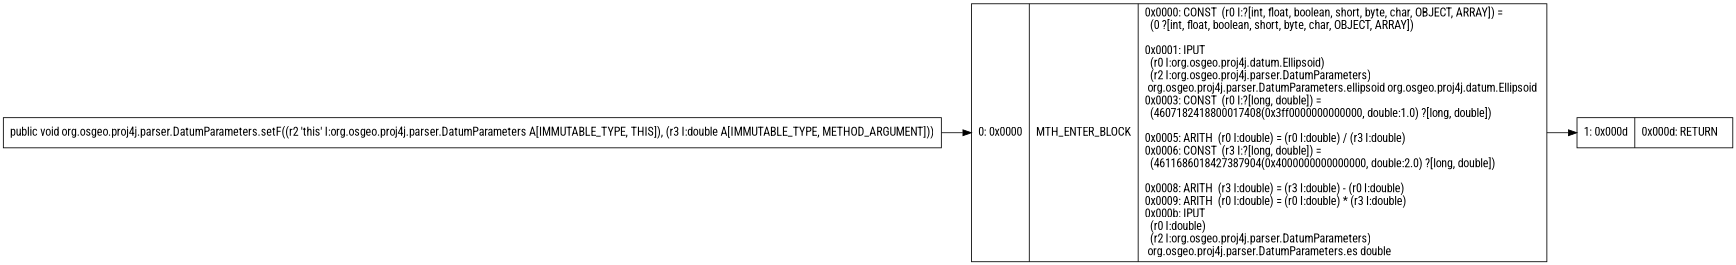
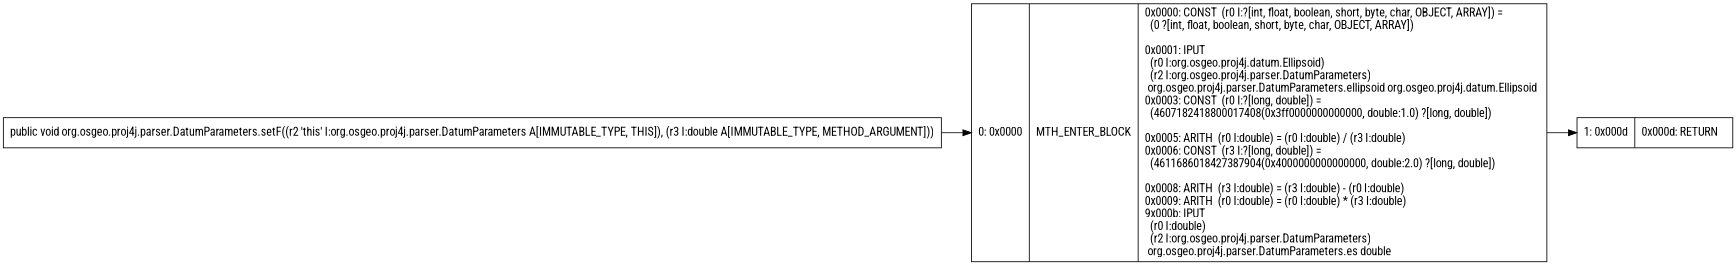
  digraph {
    rankdir=LR
    fontname="Roboto Condensed"
    node [shape=record fontname="Roboto Condensed"]
    edge [fontname="Roboto Condensed"]
-   n1 [label="{0\:\ 0x0000|MTH_ENTER_BLOCK\l|0x0000: CONST  (r0 I:?[int, float, boolean, short, byte, char, OBJECT, ARRAY]) = \l  (0 ?[int, float, boolean, short, byte, char, OBJECT, ARRAY])\l \l0x0001: IPUT  \l  (r0 I:org.osgeo.proj4j.datum.Ellipsoid)\l  (r2 I:org.osgeo.proj4j.parser.DatumParameters)\l org.osgeo.proj4j.parser.DatumParameters.ellipsoid org.osgeo.proj4j.datum.Ellipsoid \l0x0003: CONST  (r0 I:?[long, double]) = \l  (4607182418800017408(0x3ff0000000000000, double:1.0) ?[long, double])\l \l0x0005: ARITH  (r0 I:double) = (r0 I:double) \/ (r3 I:double) \l0x0006: CONST  (r3 I:?[long, double]) = \l  (4611686018427387904(0x4000000000000000, double:2.0) ?[long, double])\l \l0x0008: ARITH  (r3 I:double) = (r3 I:double) \- (r0 I:double) \l0x0009: ARITH  (r0 I:double) = (r0 I:double) * (r3 I:double) \l0x000b: IPUT  \l  (r0 I:double)\l  (r2 I:org.osgeo.proj4j.parser.DatumParameters)\l org.osgeo.proj4j.parser.DatumParameters.es double \l}"]
+   n1 [label="{0\:\ 0x0000|MTH_ENTER_BLOCK\l|0x0000: CONST  (r0 I:?[int, float, boolean, short, byte, char, OBJECT, ARRAY]) = \l  (0 ?[int, float, boolean, short, byte, char, OBJECT, ARRAY])\l \l0x0001: IPUT  \l  (r0 I:org.osgeo.proj4j.datum.Ellipsoid)\l  (r2 I:org.osgeo.proj4j.parser.DatumParameters)\l org.osgeo.proj4j.parser.DatumParameters.ellipsoid org.osgeo.proj4j.datum.Ellipsoid \l0x0003: CONST  (r0 I:?[long, double]) = \l  (4607182418800017408(0x3ff0000000000000, double:1.0) ?[long, double])\l \l0x0005: ARITH  (r0 I:double) = (r0 I:double) \/ (r3 I:double) \l0x0006: CONST  (r3 I:?[long, double]) = \l  (4611686018427387904(0x4000000000000000, double:2.0) ?[long, double])\l \l0x0008: ARITH  (r3 I:double) = (r3 I:double) \- (r0 I:double) \l0x0009: ARITH  (r0 I:double) = (r0 I:double) * (r3 I:double) \l9x000b: IPUT  \l  (r0 I:double)\l  (r2 I:org.osgeo.proj4j.parser.DatumParameters)\l org.osgeo.proj4j.parser.DatumParameters.es double \l}"]
    n2 [label="{1\:\ 0x000d|0x000d: RETURN   \l}"]
    n3 [label="{public void org.osgeo.proj4j.parser.DatumParameters.setF((r2 'this' I:org.osgeo.proj4j.parser.DatumParameters A[IMMUTABLE_TYPE, THIS]), (r3 I:double A[IMMUTABLE_TYPE, METHOD_ARGUMENT])) }"]
    n1 -> n2
    n3 -> n1
  }
